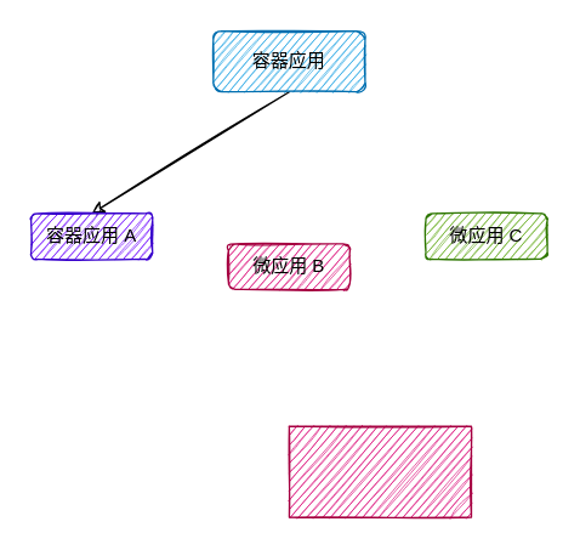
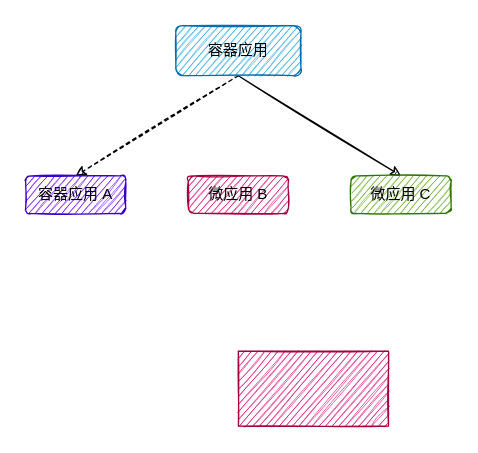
  <mxCell id="0" />
  <mxCell id="1" parent="0" />
- <mxCell id="2" style="rounded=0;orthogonalLoop=1;jettySize=auto;html=1;entryX=0.5;entryY=0;entryDx=0;entryDy=0;exitX=0.5;exitY=1;exitDx=0;exitDy=0;sketch=1;fontColor=#000000;" parent="1" source="4" target="5" edge="1"><mxGeometry relative="1" as="geometry" /></mxCell>
+ <mxCell id="2" style="rounded=0;orthogonalLoop=1;jettySize=auto;html=1;entryX=0.5;entryY=0;entryDx=0;entryDy=0;exitX=0.5;exitY=1;exitDx=0;exitDy=0;sketch=1;fontColor=#000000;dashed=1;" parent="1" source="4" target="5" edge="1"><mxGeometry relative="1" as="geometry" /></mxCell>
+ <mxCell id="3" style="edgeStyle=none;rounded=0;orthogonalLoop=1;jettySize=auto;html=1;entryX=0.5;entryY=0;entryDx=0;entryDy=0;exitX=0.5;exitY=1;exitDx=0;exitDy=0;sketch=1;fontColor=#000000;" parent="1" source="4" target="7" edge="1"><mxGeometry relative="1" as="geometry" /></mxCell>
  <mxCell id="4" value="容器应用" style="rounded=1;whiteSpace=wrap;html=1;sketch=1;fillColor=#1ba1e2;strokeColor=#006EAF;fontColor=#000000;" parent="1" vertex="1"><mxGeometry x="140" y="20" width="100" height="40" as="geometry" /></mxCell>
  <mxCell id="5" value="容器应用 A" style="rounded=1;whiteSpace=wrap;html=1;sketch=1;fillColor=#6a00ff;strokeColor=#3700CC;fontColor=#000000;" parent="1" vertex="1"><mxGeometry x="20" y="140" width="80" height="30" as="geometry" /></mxCell>
- <mxCell id="6" value="微应用 B" style="rounded=1;whiteSpace=wrap;html=1;sketch=1;fillColor=#d80073;strokeColor=#A50040;fontColor=#000000;" parent="1" vertex="1"><mxGeometry x="150" y="160" width="80" height="30" as="geometry" /></mxCell>
+ <mxCell id="6" value="微应用 B" style="rounded=1;whiteSpace=wrap;html=1;sketch=1;fillColor=#d80073;strokeColor=#A50040;fontColor=#000000;" parent="1" vertex="1"><mxGeometry x="150" y="140" width="80" height="30" as="geometry" /></mxCell>
  <mxCell id="7" value="微应用 C" style="rounded=1;whiteSpace=wrap;html=1;sketch=1;fillColor=#60a917;strokeColor=#2D7600;fontColor=#000000;" parent="1" vertex="1"><mxGeometry x="280" y="140" width="80" height="30" as="geometry" /></mxCell>
  <mxCell id="8" value="" style="rounded=0;whiteSpace=wrap;html=1;sketch=1;fillColor=#d80073;strokeColor=#A50040;fontColor=#ffffff;" vertex="1" parent="1"><mxGeometry x="190" y="280" width="120" height="60" as="geometry" /></mxCell>
